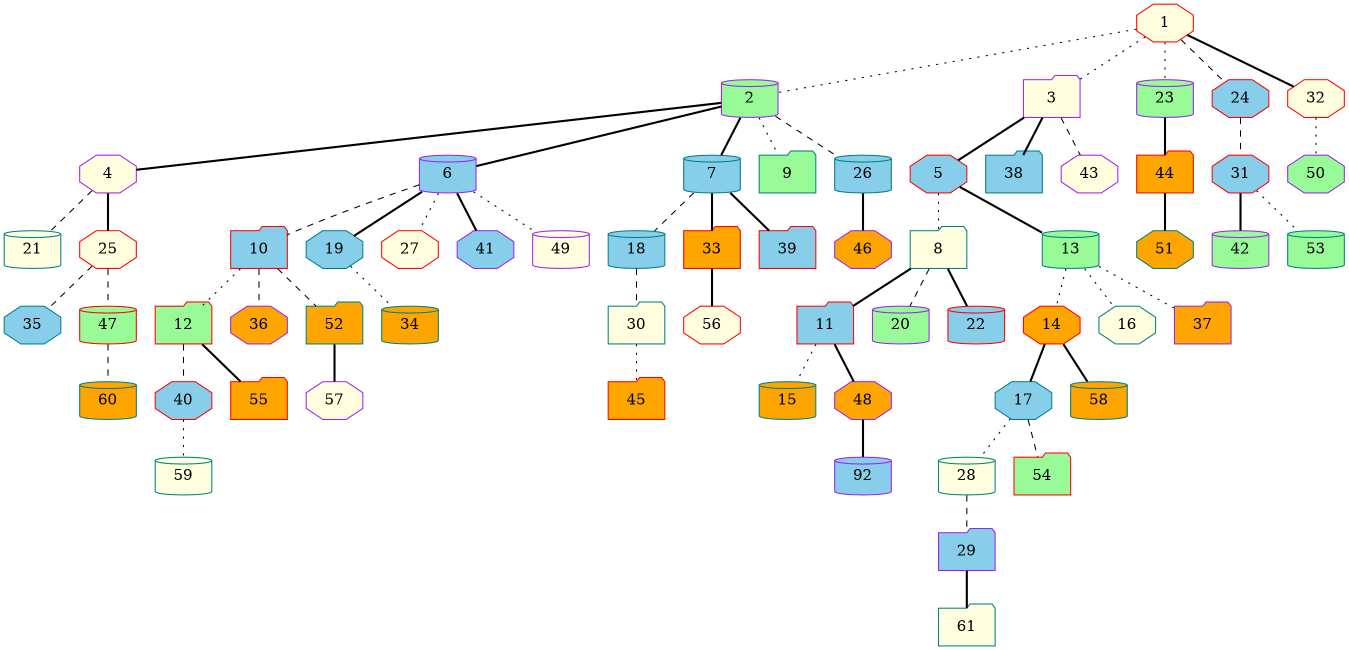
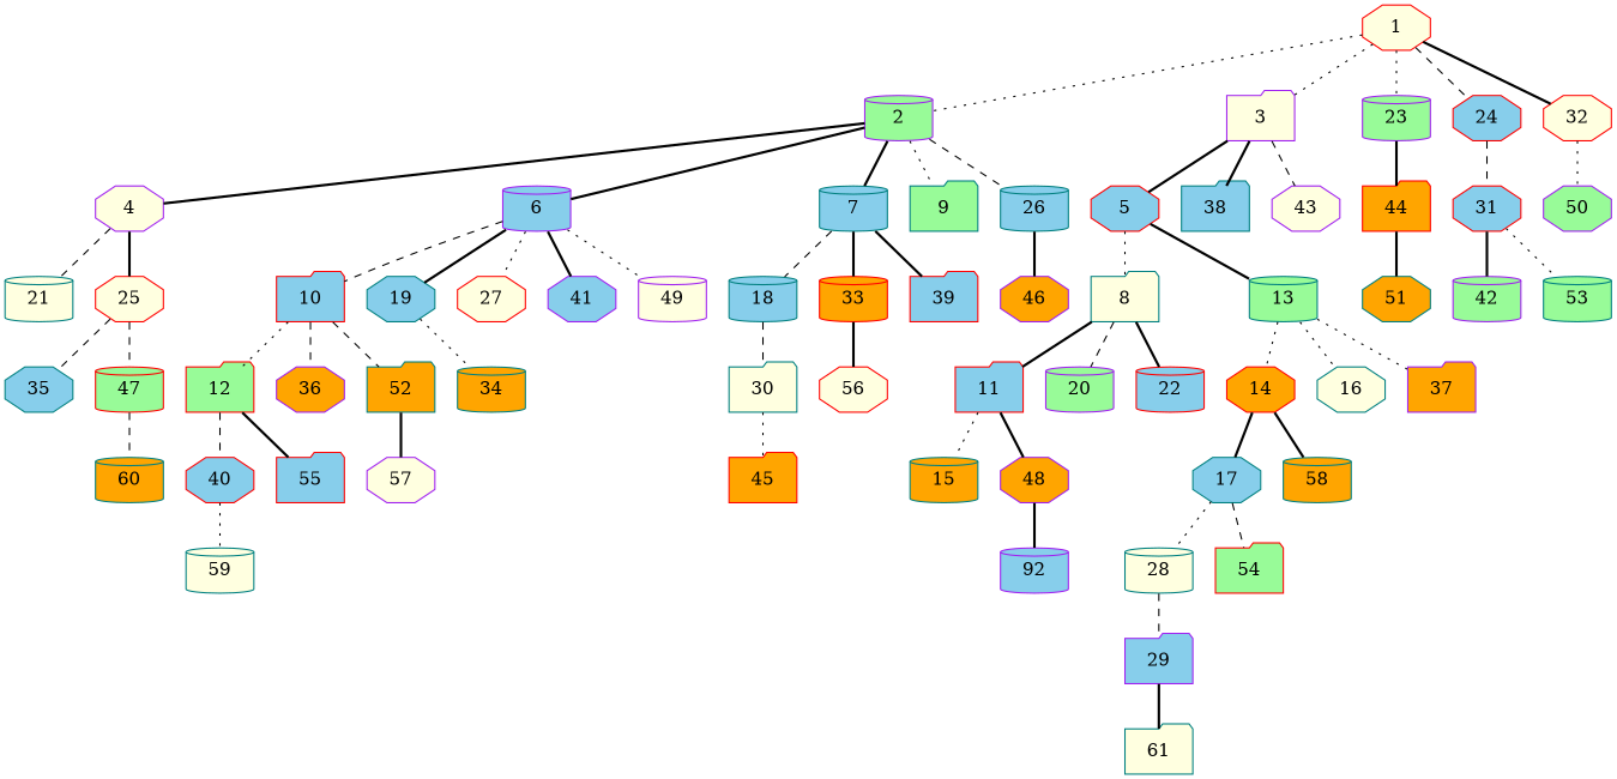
  graph {
    node [color=teal fillcolor=skyblue shape=octagon style=filled]
    edge [style=bold]
    1 [color=red fillcolor=lightyellow]
    2 [color=purple fillcolor=palegreen shape=cylinder]
    3 [color=purple fillcolor=lightyellow shape=folder]
    23 [color=purple fillcolor=palegreen shape=cylinder]
    24 [color=red]
    32 [color=red fillcolor=lightyellow]
    4 [color=purple fillcolor=lightyellow]
    6 [color=purple shape=cylinder]
    7 [shape=cylinder]
    9 [fillcolor=palegreen shape=folder]
    26 [shape=cylinder]
    5 [color=red]
    38 [shape=folder]
    43 [color=purple fillcolor=lightyellow]
    44 [color=red fillcolor=orange shape=folder]
    31 [color=red]
    50 [color=purple fillcolor=palegreen]
    21 [fillcolor=lightyellow shape=cylinder]
    25 [color=red fillcolor=lightyellow]
    10 [color=red shape=folder]
    19
    27 [color=red fillcolor=lightyellow]
    41 [color=purple]
    49 [color=purple fillcolor=lightyellow shape=cylinder]
    18 [shape=cylinder]
-   33 [color=red fillcolor=orange shape=folder]
+   33 [color=red fillcolor=orange shape=cylinder]
    39 [color=red shape=folder]
    46 [color=purple fillcolor=orange]
    8 [fillcolor=lightyellow shape=folder]
    13 [fillcolor=palegreen shape=cylinder]
    35
    47 [color=red fillcolor=palegreen shape=cylinder]
    11 [color=red shape=folder]
    20 [color=purple fillcolor=palegreen shape=cylinder]
    22 [color=red shape=cylinder]
    14 [color=red fillcolor=orange]
    16 [fillcolor=lightyellow]
    37 [color=purple fillcolor=orange shape=folder]
    12 [color=red fillcolor=palegreen shape=folder]
    36 [color=purple fillcolor=orange]
    52 [fillcolor=orange shape=folder]
    34 [fillcolor=orange shape=cylinder]
    30 [fillcolor=lightyellow shape=folder]
    56 [color=red fillcolor=lightyellow]
    15 [fillcolor=orange shape=cylinder]
    48 [color=purple fillcolor=orange]
    40 [color=red]
-   55 [color=red fillcolor=orange shape=folder]
+   55 [color=red shape=folder]
    57 [color=purple fillcolor=lightyellow]
    n50 [color=purple label=92 shape=cylinder]
    59 [fillcolor=lightyellow shape=cylinder]
    17
    58 [fillcolor=orange shape=cylinder]
    28 [fillcolor=lightyellow shape=cylinder]
    54 [color=red fillcolor=palegreen shape=folder]
    29 [color=purple shape=folder]
    45 [color=red fillcolor=orange shape=folder]
    51 [fillcolor=orange]
    42 [color=purple fillcolor=palegreen shape=cylinder]
    53 [fillcolor=palegreen shape=cylinder]
    60 [fillcolor=orange shape=cylinder]
    61 [fillcolor=lightyellow shape=folder]
    1 -- 2 [style=dotted]
    1 -- 3 [style=dotted]
    1 -- 23 [style=dotted]
    1 -- 24 [style=dashed]
    1 -- 32
    2 -- 4
    2 -- 6
    2 -- 7
    2 -- 9 [style=dotted]
    2 -- 26 [style=dashed]
    3 -- 5
    3 -- 38
    3 -- 43 [style=dashed]
    23 -- 44
    24 -- 31 [style=dashed]
    32 -- 50 [style=dotted]
    4 -- 21 [style=dashed]
    4 -- 25
    6 -- 10 [style=dashed]
    6 -- 19
    6 -- 27 [style=dotted]
    6 -- 41
    6 -- 49 [style=dotted]
    7 -- 18 [style=dashed]
    7 -- 33
    7 -- 39
    26 -- 46
    5 -- 8 [style=dotted]
    5 -- 13
    44 -- 51
    31 -- 42
    31 -- 53 [style=dotted]
    25 -- 35 [style=dashed]
    25 -- 47 [style=dashed]
    10 -- 12 [style=dotted]
    10 -- 36 [style=dashed]
    10 -- 52 [style=dashed]
    19 -- 34 [style=dotted]
    18 -- 30 [style=dashed]
    33 -- 56
    8 -- 11
    8 -- 20 [style=dashed]
    8 -- 22
    13 -- 14 [style=dotted]
    13 -- 16 [style=dotted]
    13 -- 37 [style=dotted]
    47 -- 60 [style=dashed]
    11 -- 15 [style=dotted]
    11 -- 48
    14 -- 17
    14 -- 58
    12 -- 40 [style=dashed]
    12 -- 55
    52 -- 57
    30 -- 45 [style=dotted]
    48 -- n50
    40 -- 59 [style=dotted]
    17 -- 28 [style=dotted]
    17 -- 54 [style=dashed]
    28 -- 29 [style=dashed]
    29 -- 61
  }
